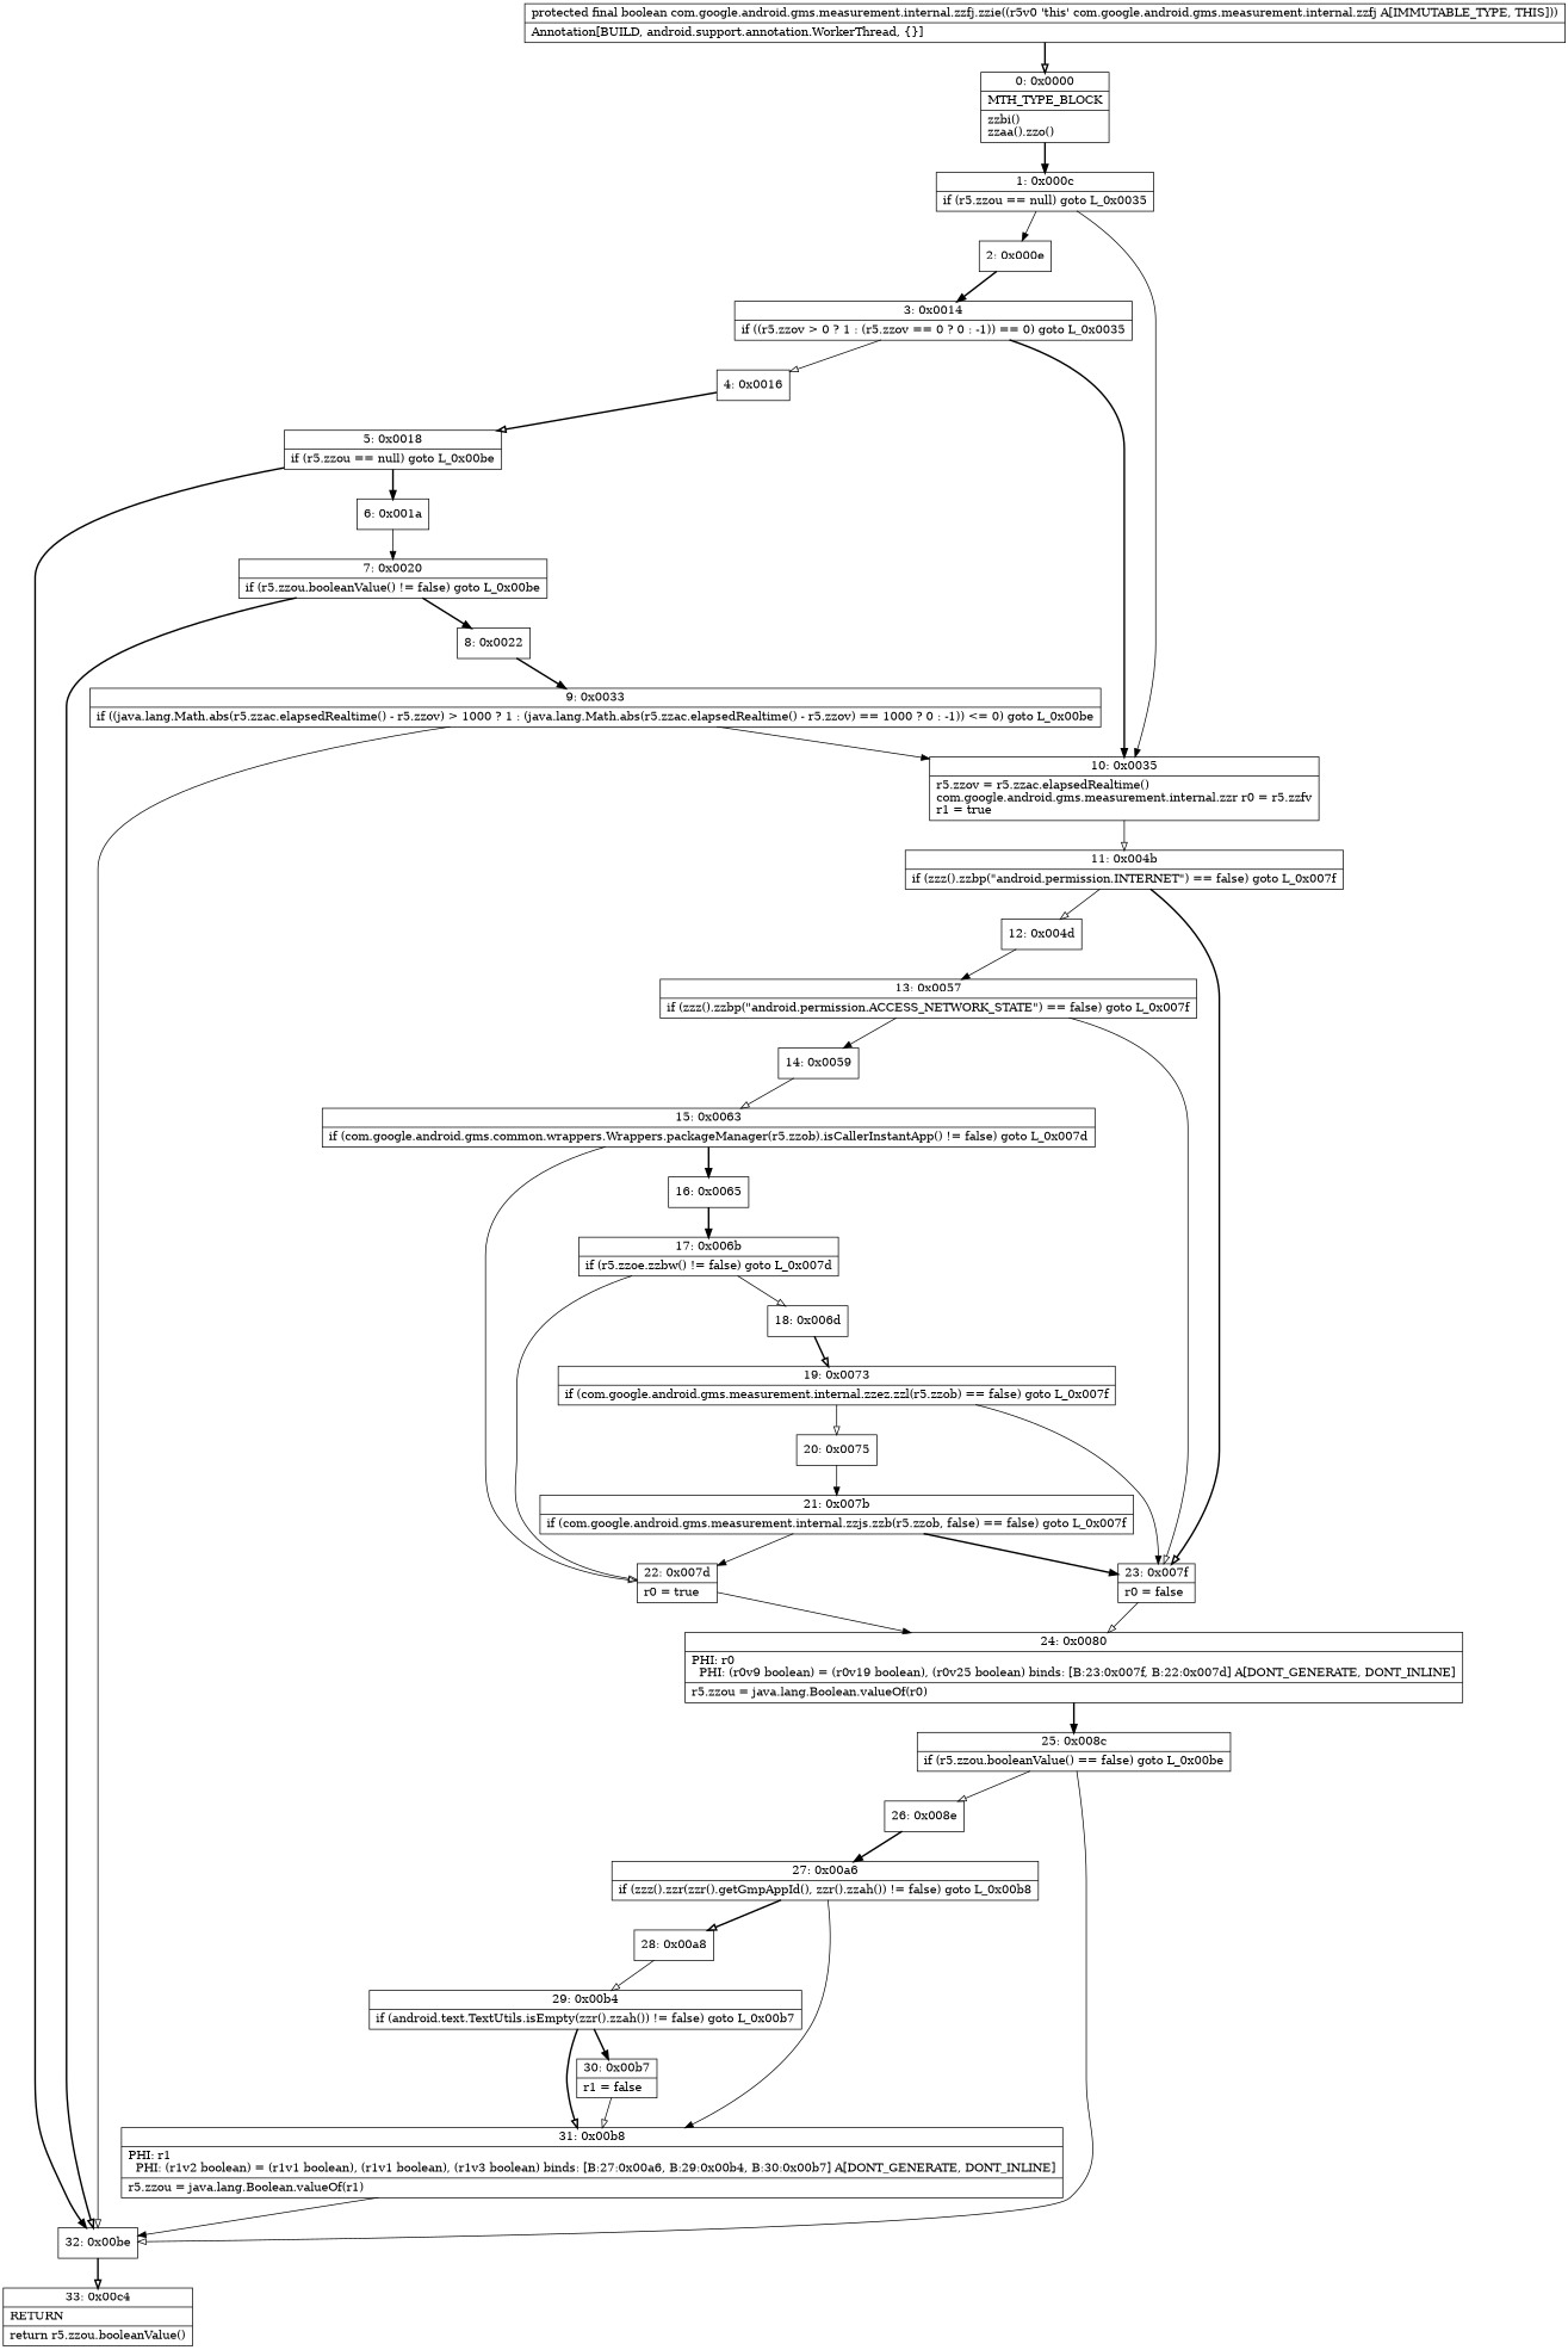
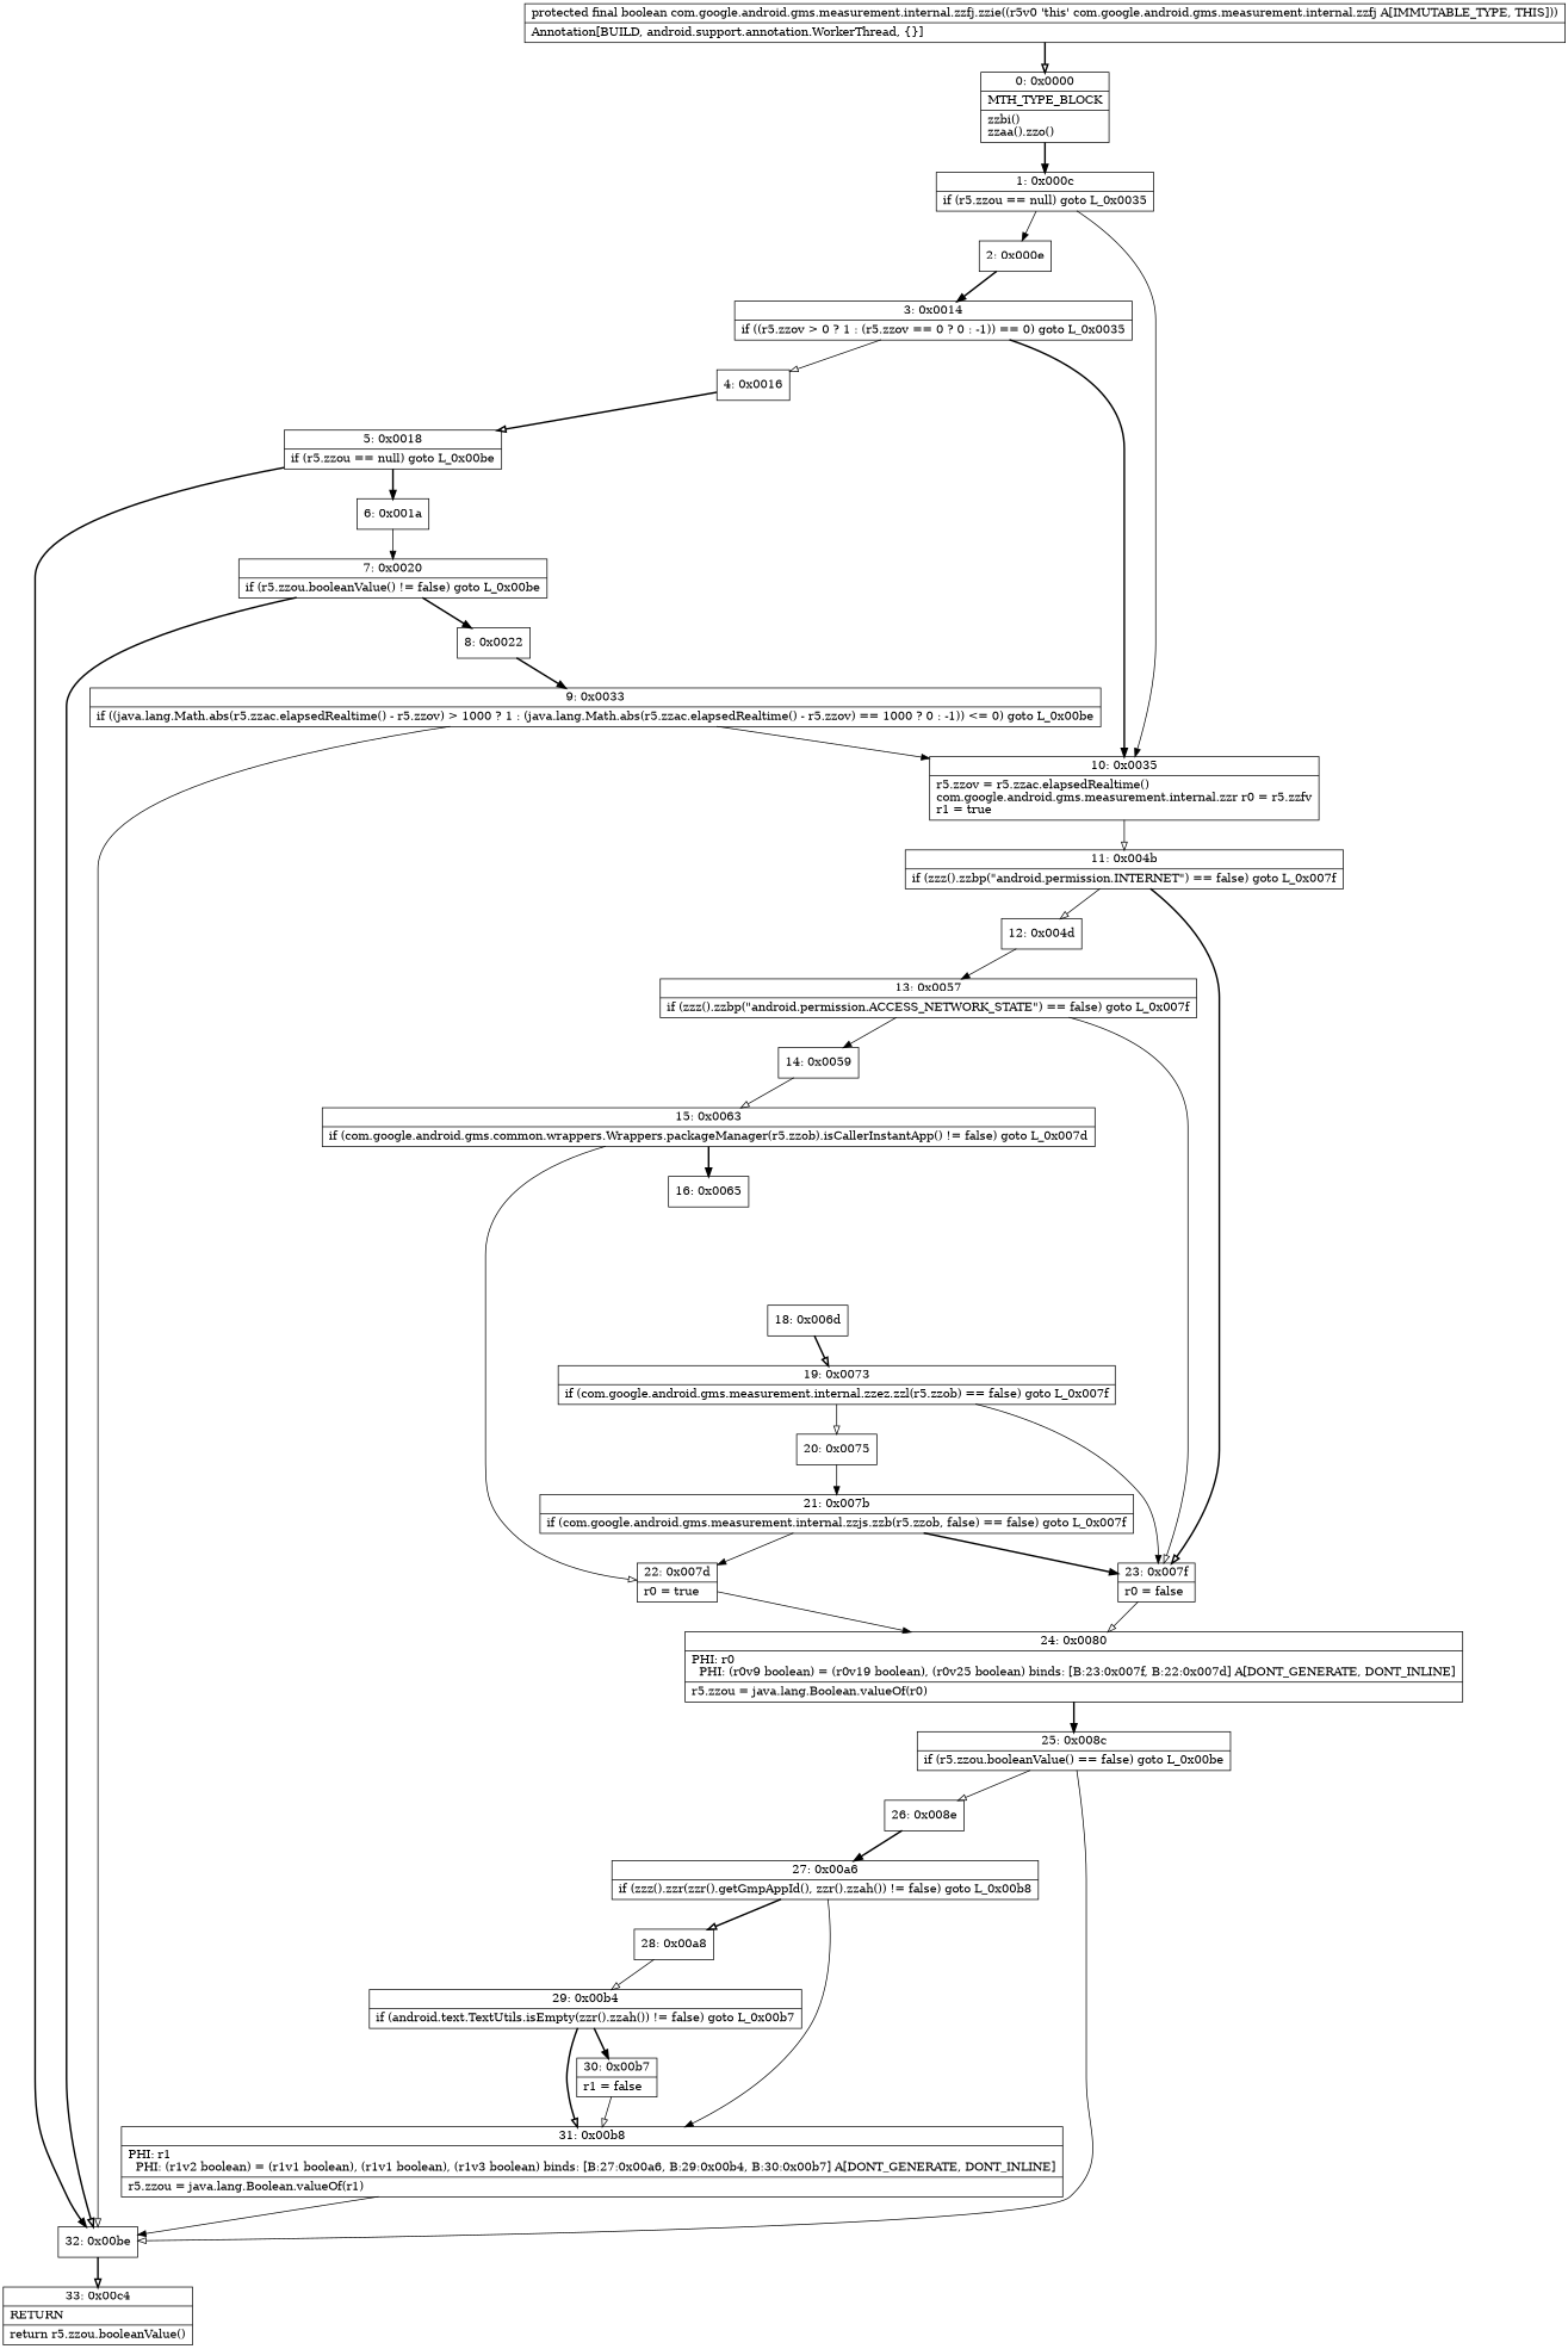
  digraph {
    node [shape=record]
    edge [arrowhead=normal style=solid]
    n1 [label="{0\:\ 0x0000|MTH_TYPE_BLOCK\l|zzbi()\lzzaa().zzo()\l}"]
    n2 [label="{1\:\ 0x000c|if (r5.zzou == null) goto L_0x0035\l}"]
    n3 [label="{2\:\ 0x000e}"]
    n4 [label="{10\:\ 0x0035|r5.zzov = r5.zzac.elapsedRealtime()\lcom.google.android.gms.measurement.internal.zzr r0 = r5.zzfv\lr1 = true\l}"]
    n5 [label="{3\:\ 0x0014|if ((r5.zzov \> 0 ? 1 : (r5.zzov == 0 ? 0 : \-1)) == 0) goto L_0x0035\l}"]
    n6 [label="{11\:\ 0x004b|if (zzz().zzbp(\"android.permission.INTERNET\") == false) goto L_0x007f\l}"]
    n7 [label="{4\:\ 0x0016}"]
    n8 [label="{5\:\ 0x0018|if (r5.zzou == null) goto L_0x00be\l}"]
    n9 [label="{6\:\ 0x001a}"]
    n10 [label="{32\:\ 0x00be}"]
    n11 [label="{7\:\ 0x0020|if (r5.zzou.booleanValue() != false) goto L_0x00be\l}"]
    n12 [label="{33\:\ 0x00c4|RETURN\l|return r5.zzou.booleanValue()\l}"]
    n13 [label="{8\:\ 0x0022}"]
    n14 [label="{9\:\ 0x0033|if ((java.lang.Math.abs(r5.zzac.elapsedRealtime() \- r5.zzov) \> 1000 ? 1 : (java.lang.Math.abs(r5.zzac.elapsedRealtime() \- r5.zzov) == 1000 ? 0 : \-1)) \<= 0) goto L_0x00be\l}"]
    n15 [label="{12\:\ 0x004d}"]
    n16 [label="{23\:\ 0x007f|r0 = false\l}"]
    n17 [label="{13\:\ 0x0057|if (zzz().zzbp(\"android.permission.ACCESS_NETWORK_STATE\") == false) goto L_0x007f\l}"]
    n18 [label="{24\:\ 0x0080|PHI: r0 \l  PHI: (r0v9 boolean) = (r0v19 boolean), (r0v25 boolean) binds: [B:23:0x007f, B:22:0x007d] A[DONT_GENERATE, DONT_INLINE]\l|r5.zzou = java.lang.Boolean.valueOf(r0)\l}"]
    n19 [label="{14\:\ 0x0059}"]
    n20 [label="{15\:\ 0x0063|if (com.google.android.gms.common.wrappers.Wrappers.packageManager(r5.zzob).isCallerInstantApp() != false) goto L_0x007d\l}"]
    n21 [label="{16\:\ 0x0065}"]
    n22 [label="{22\:\ 0x007d|r0 = true\l}"]
-   n23 [label="{17\:\ 0x006b|if (r5.zzoe.zzbw() != false) goto L_0x007d\l}"]
    n24 [label="{18\:\ 0x006d}"]
    n25 [label="{19\:\ 0x0073|if (com.google.android.gms.measurement.internal.zzez.zzl(r5.zzob) == false) goto L_0x007f\l}"]
    n26 [label="{20\:\ 0x0075}"]
    n27 [label="{21\:\ 0x007b|if (com.google.android.gms.measurement.internal.zzjs.zzb(r5.zzob, false) == false) goto L_0x007f\l}"]
    n28 [label="{25\:\ 0x008c|if (r5.zzou.booleanValue() == false) goto L_0x00be\l}"]
    n29 [label="{26\:\ 0x008e}"]
    n30 [label="{27\:\ 0x00a6|if (zzz().zzr(zzr().getGmpAppId(), zzr().zzah()) != false) goto L_0x00b8\l}"]
    n31 [label="{28\:\ 0x00a8}"]
    n32 [label="{31\:\ 0x00b8|PHI: r1 \l  PHI: (r1v2 boolean) = (r1v1 boolean), (r1v1 boolean), (r1v3 boolean) binds: [B:27:0x00a6, B:29:0x00b4, B:30:0x00b7] A[DONT_GENERATE, DONT_INLINE]\l|r5.zzou = java.lang.Boolean.valueOf(r1)\l}"]
    n33 [label="{29\:\ 0x00b4|if (android.text.TextUtils.isEmpty(zzr().zzah()) != false) goto L_0x00b7\l}"]
    n34 [label="{30\:\ 0x00b7|r1 = false\l}"]
    n35 [label="{protected final boolean com.google.android.gms.measurement.internal.zzfj.zzie((r5v0 'this' com.google.android.gms.measurement.internal.zzfj A[IMMUTABLE_TYPE, THIS]))  | Annotation[BUILD, android.support.annotation.WorkerThread, \{\}]\l}"]
    n1 -> n2 [style=bold]
    n2 -> n3
    n2 -> n4
    n3 -> n5 [style=bold]
    n4 -> n6 [arrowhead=onormal]
    n5 -> n4 [style=bold]
    n5 -> n7 [arrowhead=onormal]
    n6 -> n15 [arrowhead=onormal]
    n6 -> n16 [arrowhead=onormal style=bold]
    n7 -> n8 [arrowhead=onormal style=bold]
    n8 -> n9 [style=bold]
    n8 -> n10 [style=bold]
    n9 -> n11
    n10 -> n12 [arrowhead=onormal style=bold]
    n11 -> n10 [arrowhead=onormal style=bold]
    n11 -> n13 [style=bold]
    n13 -> n14 [style=bold]
    n14 -> n4
    n14 -> n10 [arrowhead=onormal]
    n15 -> n17
    n16 -> n18 [arrowhead=onormal]
    n17 -> n16 [arrowhead=onormal]
    n17 -> n19
    n18 -> n28 [style=bold]
    n19 -> n20 [arrowhead=onormal]
    n20 -> n21 [style=bold]
    n20 -> n22 [arrowhead=onormal]
-   n21 -> n23 [style=bold]
    n22 -> n18
-   n23 -> n22 [arrowhead=onormal]
-   n23 -> n24 [arrowhead=onormal]
    n24 -> n25 [arrowhead=onormal style=bold]
    n25 -> n16
    n25 -> n26 [arrowhead=onormal]
    n26 -> n27
    n27 -> n16 [style=bold]
    n27 -> n22
    n28 -> n10 [arrowhead=onormal]
    n28 -> n29 [arrowhead=onormal]
    n29 -> n30 [style=bold]
    n30 -> n31 [arrowhead=onormal style=bold]
    n30 -> n32
    n31 -> n33 [arrowhead=onormal]
    n32 -> n10
    n33 -> n32 [arrowhead=onormal style=bold]
    n33 -> n34 [style=bold]
    n34 -> n32 [arrowhead=onormal]
    n35 -> n1 [arrowhead=onormal style=bold]
  }
